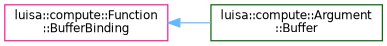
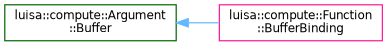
  digraph {
    rankdir=LR
    node [fillcolor=white fontname=Helvetica fontsize=10 shape=box style=filled]
    n1 [color=darkgreen height=0.2 label="luisa::compute::Argument\l::Buffer" width=0.4]
    n2 [color=deeppink height=0.2 label="luisa::compute::Function\l::BufferBinding" width=0.4]
-   n2 -> n1 [color=steelblue1 dir=back fontname=Helvetica fontsize=10 labelfontname=Helvetica labelfontsize=10 style=solid]
+   n1 -> n2 [color=steelblue1 dir=back fontname=Helvetica fontsize=10 labelfontname=Helvetica labelfontsize=10 style=solid]
  }
